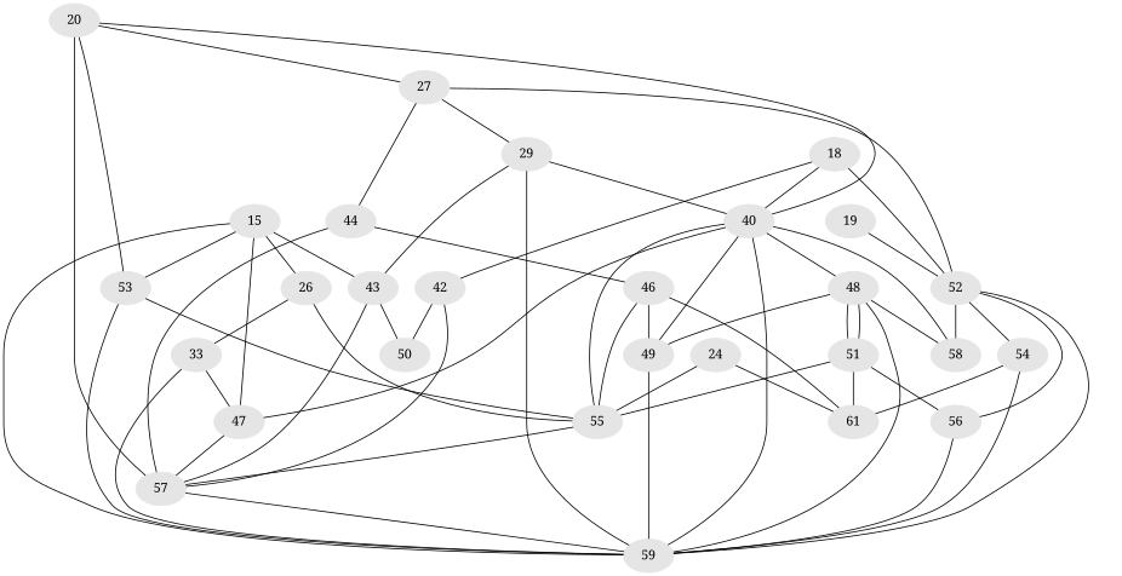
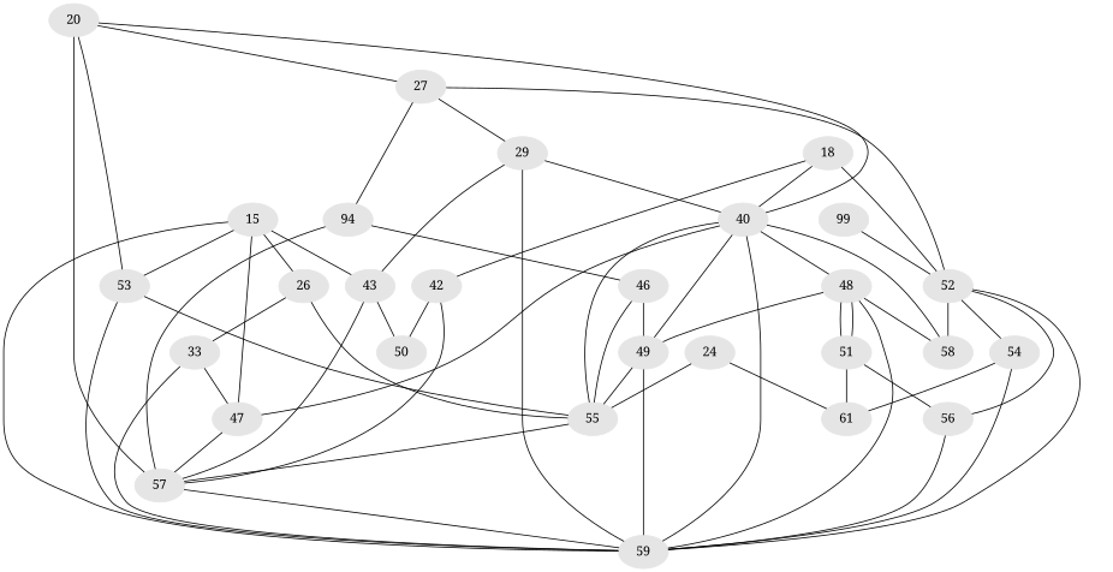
  graph {
    fontname="Noto Serif"
    node [color=gray90 fontname="Noto Serif" style=filled]
    edge [fontname="Noto Serif"]
    15 [super="+7"]
    26
    43
    47 [super="+10"]
    53
    59 [super="+23+9"]
    55 [super="+12+30"]
    33
    57 [super="+35+45"]
    50 [super="+14"]
    40 [super="+11+37+28"]
    48 [super="+38+34"]
    49
    58 [super="+4"]
    18
    42
    52 [super="+39"]
    56
    54 [super="+13"]
-   19
+   19 [label=99]
    20 [super="+16"]
    27
    29
-   44 [super="+32"]
+   44 [super="+32" label=94]
    24
    61 [super="+36"]
    46 [super="+22"]
    51
    15 -- 26 [weight=2]
    15 -- 43
    15 -- 47 [weight=2]
    15 -- 53
    15 -- 59
    26 -- 55
    26 -- 33
    43 -- 57
    43 -- 50
    47 -- 57
    53 -- 59
    53 -- 55
    55 -- 57
    33 -- 47 [weight=2]
    33 -- 59
    57 -- 59
    40 -- 47
    40 -- 59
    40 -- 55 [weight=2]
    40 -- 48
    40 -- 49
    40 -- 58 [weight=2]
    48 -- 59
    48 -- 49
    48 -- 58
    48 -- 51 [weight=2]
    48 -- 51
    49 -- 59 [weight=2]
    18 -- 40
    18 -- 42
    18 -- 52 [weight=2]
    42 -- 57
    42 -- 50 [weight=2]
    52 -- 59
    52 -- 58
    52 -- 56
    52 -- 54 [weight=2]
    56 -- 59
    54 -- 59 [weight=2]
    54 -- 61 [weight=2]
    19 -- 52 [weight=2]
    20 -- 53 [weight=2]
    20 -- 57 [weight=5]
    20 -- 40
    20 -- 27
    27 -- 52
    27 -- 29
    27 -- 44
    29 -- 43
    29 -- 59
    29 -- 40 [weight=2]
    44 -- 57 [weight=2]
    44 -- 46
    24 -- 55
    24 -- 61
    46 -- 55
    46 -- 49 [weight=2]
-   46 -- 61
-   51 -- 55 [weight=2]
+   49 -- 55 [weight=2]
    51 -- 56
    51 -- 61
  }
